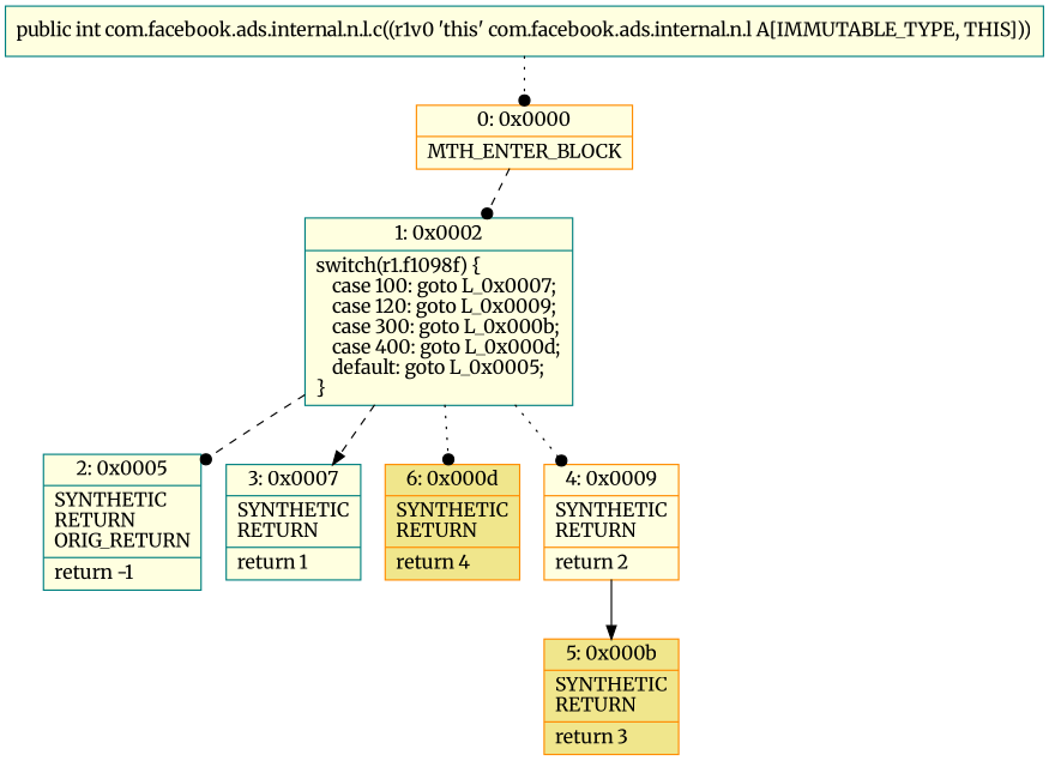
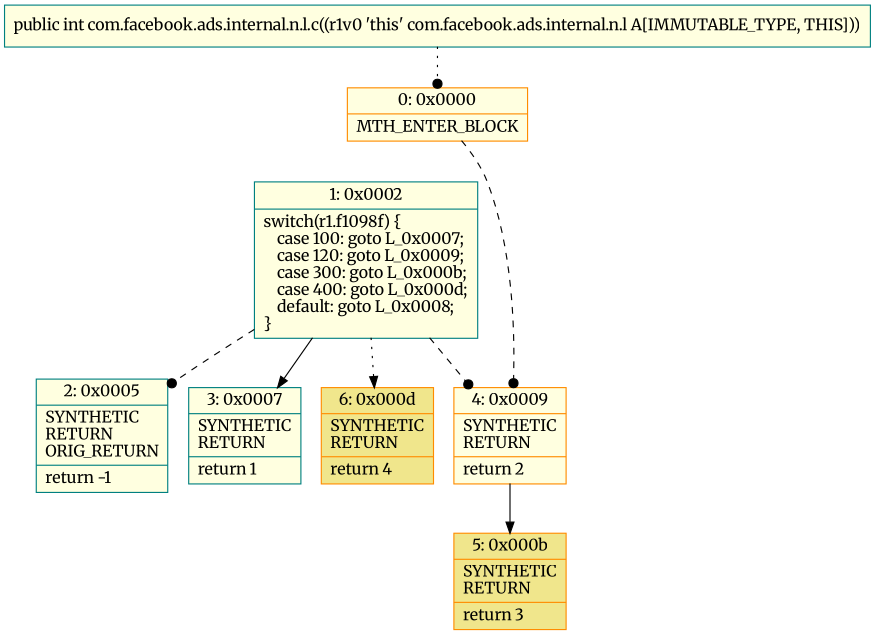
  digraph {
    fontname=Merriweather
    node [color=darkorange fillcolor=lightyellow fontname=Merriweather shape=record style=filled]
    edge [arrowhead=dot fontname=Merriweather style=dashed]
    n1 [label="{0\:\ 0x0000|MTH_ENTER_BLOCK\l}"]
-   n2 [color=teal label="{1\:\ 0x0002|switch(r1.f1098f) \{\l    case 100: goto L_0x0007;\l    case 120: goto L_0x0009;\l    case 300: goto L_0x000b;\l    case 400: goto L_0x000d;\l    default: goto L_0x0005;\l\}\l}"]
+   n2 [color=teal label="{1\:\ 0x0002|switch(r1.f1098f) \{\l    case 100: goto L_0x0007;\l    case 120: goto L_0x0009;\l    case 300: goto L_0x000b;\l    case 400: goto L_0x000d;\l    default: goto L_0x0008;\l\}\l}"]
    n3 [color=teal label="{2\:\ 0x0005|SYNTHETIC\lRETURN\lORIG_RETURN\l|return \-1\l}"]
    n4 [color=teal label="{3\:\ 0x0007|SYNTHETIC\lRETURN\l|return 1\l}"]
    n5 [label="{4\:\ 0x0009|SYNTHETIC\lRETURN\l|return 2\l}"]
    n6 [fillcolor=khaki label="{6\:\ 0x000d|SYNTHETIC\lRETURN\l|return 4\l}"]
    n7 [fillcolor=khaki label="{5\:\ 0x000b|SYNTHETIC\lRETURN\l|return 3\l}"]
    n8 [color=teal label="{public int com.facebook.ads.internal.n.l.c((r1v0 'this' com.facebook.ads.internal.n.l A[IMMUTABLE_TYPE, THIS])) }"]
-   n1 -> n2
+   n1 -> n5
    n2 -> n3
-   n2 -> n4 [arrowhead=normal]
-   n2 -> n5 [style=dotted]
-   n2 -> n6 [style=dotted]
+   n2 -> n4 [arrowhead=normal style=solid]
+   n2 -> n5
+   n2 -> n6 [arrowhead=normal style=dotted]
    n5 -> n7 [arrowhead=normal style=solid]
    n8 -> n1 [style=dotted]
  }
